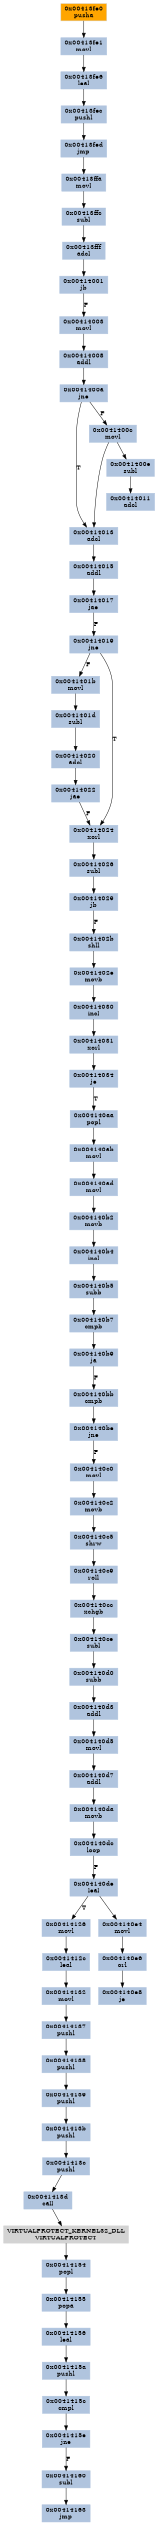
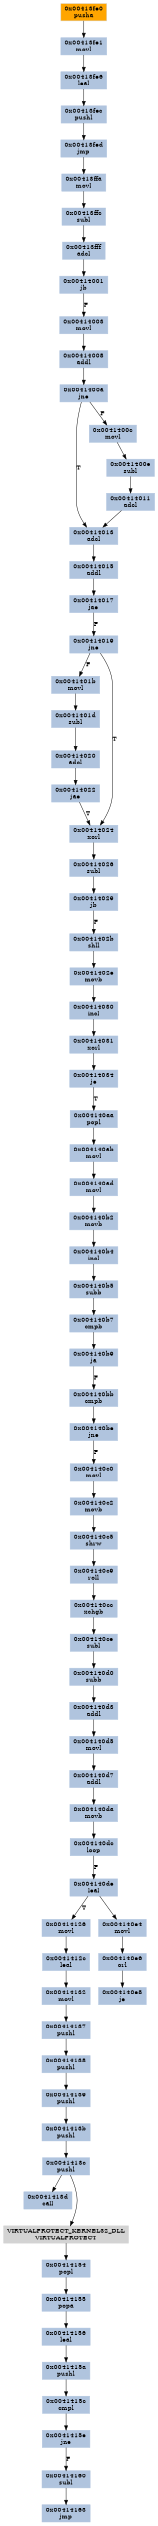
  strict digraph {
    fontname="DejaVu Serif"
    node [color=lightsteelblue fillcolor=lightsteelblue fontname="DejaVu Serif" shape=rectangle style=filled]
    edge [color="#000000" fontname="DejaVu Serif"]
    n1 [label="0x0041415e\njne"]
    n2 [label="0x00414160\nsubl"]
    n3 [label="0x00414163\njmp"]
    n4 [label="0x004140e6\norl"]
    n5 [label="0x004140e8\nje"]
    n6 [label="0x00414126\nmovl"]
    n7 [label="0x0041412c\nleal"]
    n8 [label="0x00414138\npushl"]
    n9 [label="0x00414139\npushl"]
    n10 [label="0x0041413b\npushl"]
    n11 [label="0x0041413c\npushl"]
    n12 [label="0x00414155\npopa"]
    n13 [label="0x00414156\nleal"]
    n14 [label="0x0041415a\npushl"]
    n15 [label="0x0041415c\ncmpl"]
    n16 [label="0x004140d5\nmovl"]
    n17 [label="0x004140d7\naddl"]
    n18 [label="0x004140da\nmovb"]
    n19 [label="0x004140dc\nloop"]
    n20 [label="0x004140ab\nmovl"]
    n21 [label="0x004140ad\nmovl"]
    n22 [label="0x004140b2\nmovb"]
    n23 [label="0x004140b4\nincl"]
    n24 [label="0x00414017\njae"]
    n25 [label="0x00414019\njne"]
    n26 [label="0x0041401b\nmovl"]
    n27 [label="0x00414024\nxorl"]
    n28 [label="0x0041401d\nsubl"]
    n29 [label="0x00414026\nsubl"]
    n30 [label="0x00414132\nmovl"]
    n31 [label="0x00414137\npushl"]
    n32 [label="0x004140c0\nmovl"]
    n33 [label="0x004140c2\nmovb"]
    n34 [label="0x004140c5\nshrw"]
    n35 [label="0x004140c9\nroll"]
    n36 [label="0x004140b5\nsubb"]
    n37 [label="0x004140e4\nmovl"]
    n38 [label="0x004140cc\nxchgb"]
    n39 [label="0x004140ce\nsubl"]
    n40 [label="0x004140d0\nsubb"]
    n41 [label="0x004140d3\naddl"]
    n42 [label="0x00413fe1\nmovl"]
    n43 [label="0x00413fe6\nleal"]
    n44 [label="0x00413fec\npushl"]
    n45 [label="0x00413fed\njmp"]
    n46 [label="0x00414029\njb"]
    n47 [label="0x0041402b\nshll"]
    n48 [label="0x0041402e\nmovb"]
    n49 [label="0x00414030\nincl"]
    n50 [label="0x00414015\naddl"]
    n51 [label="0x00414003\nmovl"]
    n52 [label="0x00414008\naddl"]
    n53 [label="0x0041400a\njne"]
    n54 [label="0x00414013\nadcl"]
    n55 [label="0x0041400c\nmovl"]
    n56 [label="0x004140b9\nja"]
    n57 [label="0x004140bb\ncmpb"]
    n58 [label="0x004140be\njne"]
    n59 [label="0x004140de\nleal"]
    n60 [label="0x00413fff\nadcl"]
    n61 [label="0x00414001\njb"]
    n62 [label="0x00413ffa\nmovl"]
    n63 [label="0x00413ffc\nsubl"]
    n64 [label="0x0041400e\nsubl"]
    n65 [label="0x00414011\nadcl"]
    n66 [color=lightgrey fillcolor=orange label="0x00413fe0\npusha"]
    n67 [label="0x00414020\nadcl"]
    n68 [label="0x00414022\njae"]
    n69 [label="0x00414031\nxorl"]
    n70 [label="0x00414034\nje"]
    n71 [label="0x004140aa\npopl"]
    n72 [label="0x004140b7\ncmpb"]
    n73 [label="0x0041413d\ncall"]
    n74 [color=lightgrey fillcolor=lightgrey label="VIRTUALPROTECT_KERNEL32_DLL\nVIRTUALPROTECT"]
    n75 [label="0x00414154\npopl"]
    n1 -> n2 [label=F]
    n2 -> n3
    n4 -> n5
    n6 -> n7
    n7 -> n30
    n8 -> n9
    n9 -> n10
    n10 -> n11
    n11 -> n73
    n12 -> n13
    n13 -> n14
    n14 -> n15
    n15 -> n1
    n16 -> n17
    n17 -> n18
    n18 -> n19
    n19 -> n59 [label=F]
    n20 -> n21
    n21 -> n22
    n22 -> n23
    n23 -> n36
    n24 -> n25 [label=F]
    n25 -> n26 [label=F]
    n25 -> n27 [label=T]
    n26 -> n28
    n27 -> n29
    n28 -> n67
    n29 -> n46
    n30 -> n31
    n31 -> n8
    n32 -> n33
    n33 -> n34
    n34 -> n35
    n35 -> n38
    n36 -> n72
    n37 -> n4
    n38 -> n39
    n39 -> n40
    n40 -> n41
    n41 -> n16
    n42 -> n43
    n43 -> n44
    n44 -> n45
    n45 -> n62
    n46 -> n47 [label=F]
    n47 -> n48
    n48 -> n49
    n49 -> n69
    n50 -> n24
    n51 -> n52
    n52 -> n53
    n53 -> n54 [label=T]
    n53 -> n55 [label=F]
    n54 -> n50
    n55 -> n64
    n56 -> n57 [label=F]
    n57 -> n58
    n58 -> n32 [label=F]
    n59 -> n6 [label=T]
    n59 -> n37
    n60 -> n61
    n61 -> n51 [label=F]
    n62 -> n63
    n63 -> n60
    n64 -> n65
-   n55 -> n54
+   n65 -> n54
    n66 -> n42
    n67 -> n68
-   n68 -> n27 [label=F]
+   n68 -> n27 [label=T]
    n69 -> n70
    n70 -> n71 [label=T]
    n71 -> n20
    n72 -> n56
-   n73 -> n74
+   n11 -> n74
    n74 -> n75
    n75 -> n12
  }
